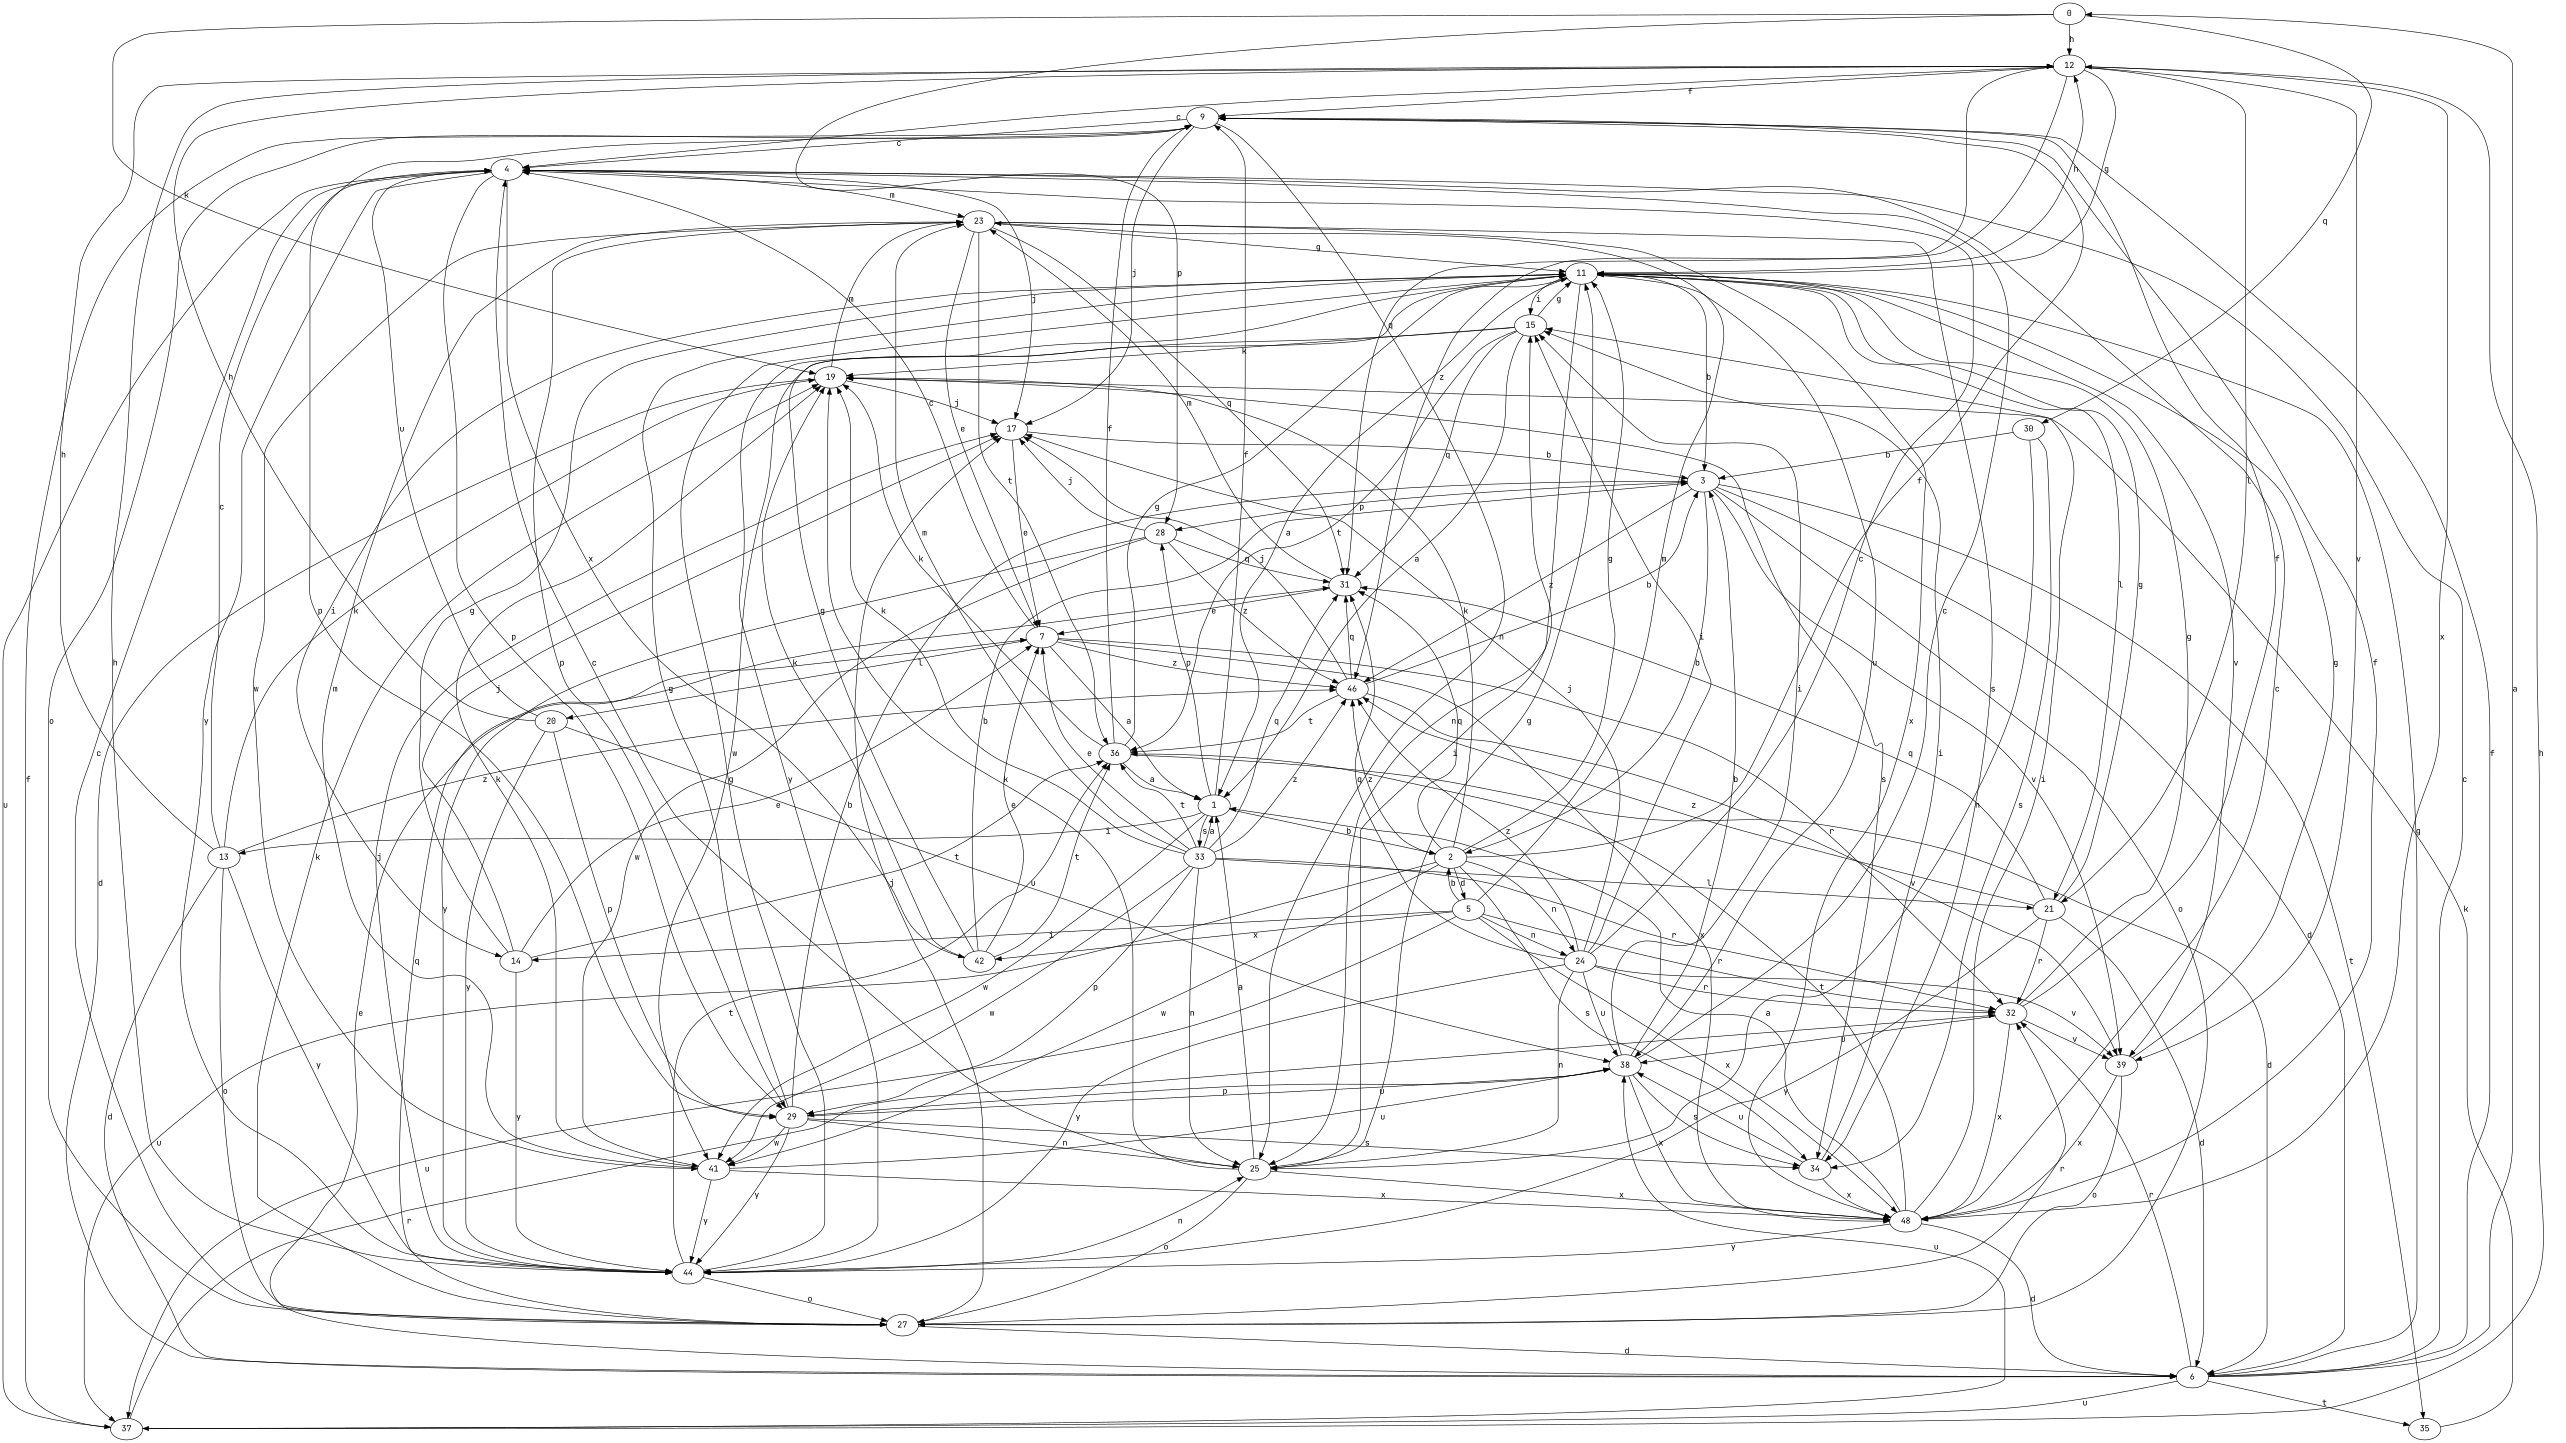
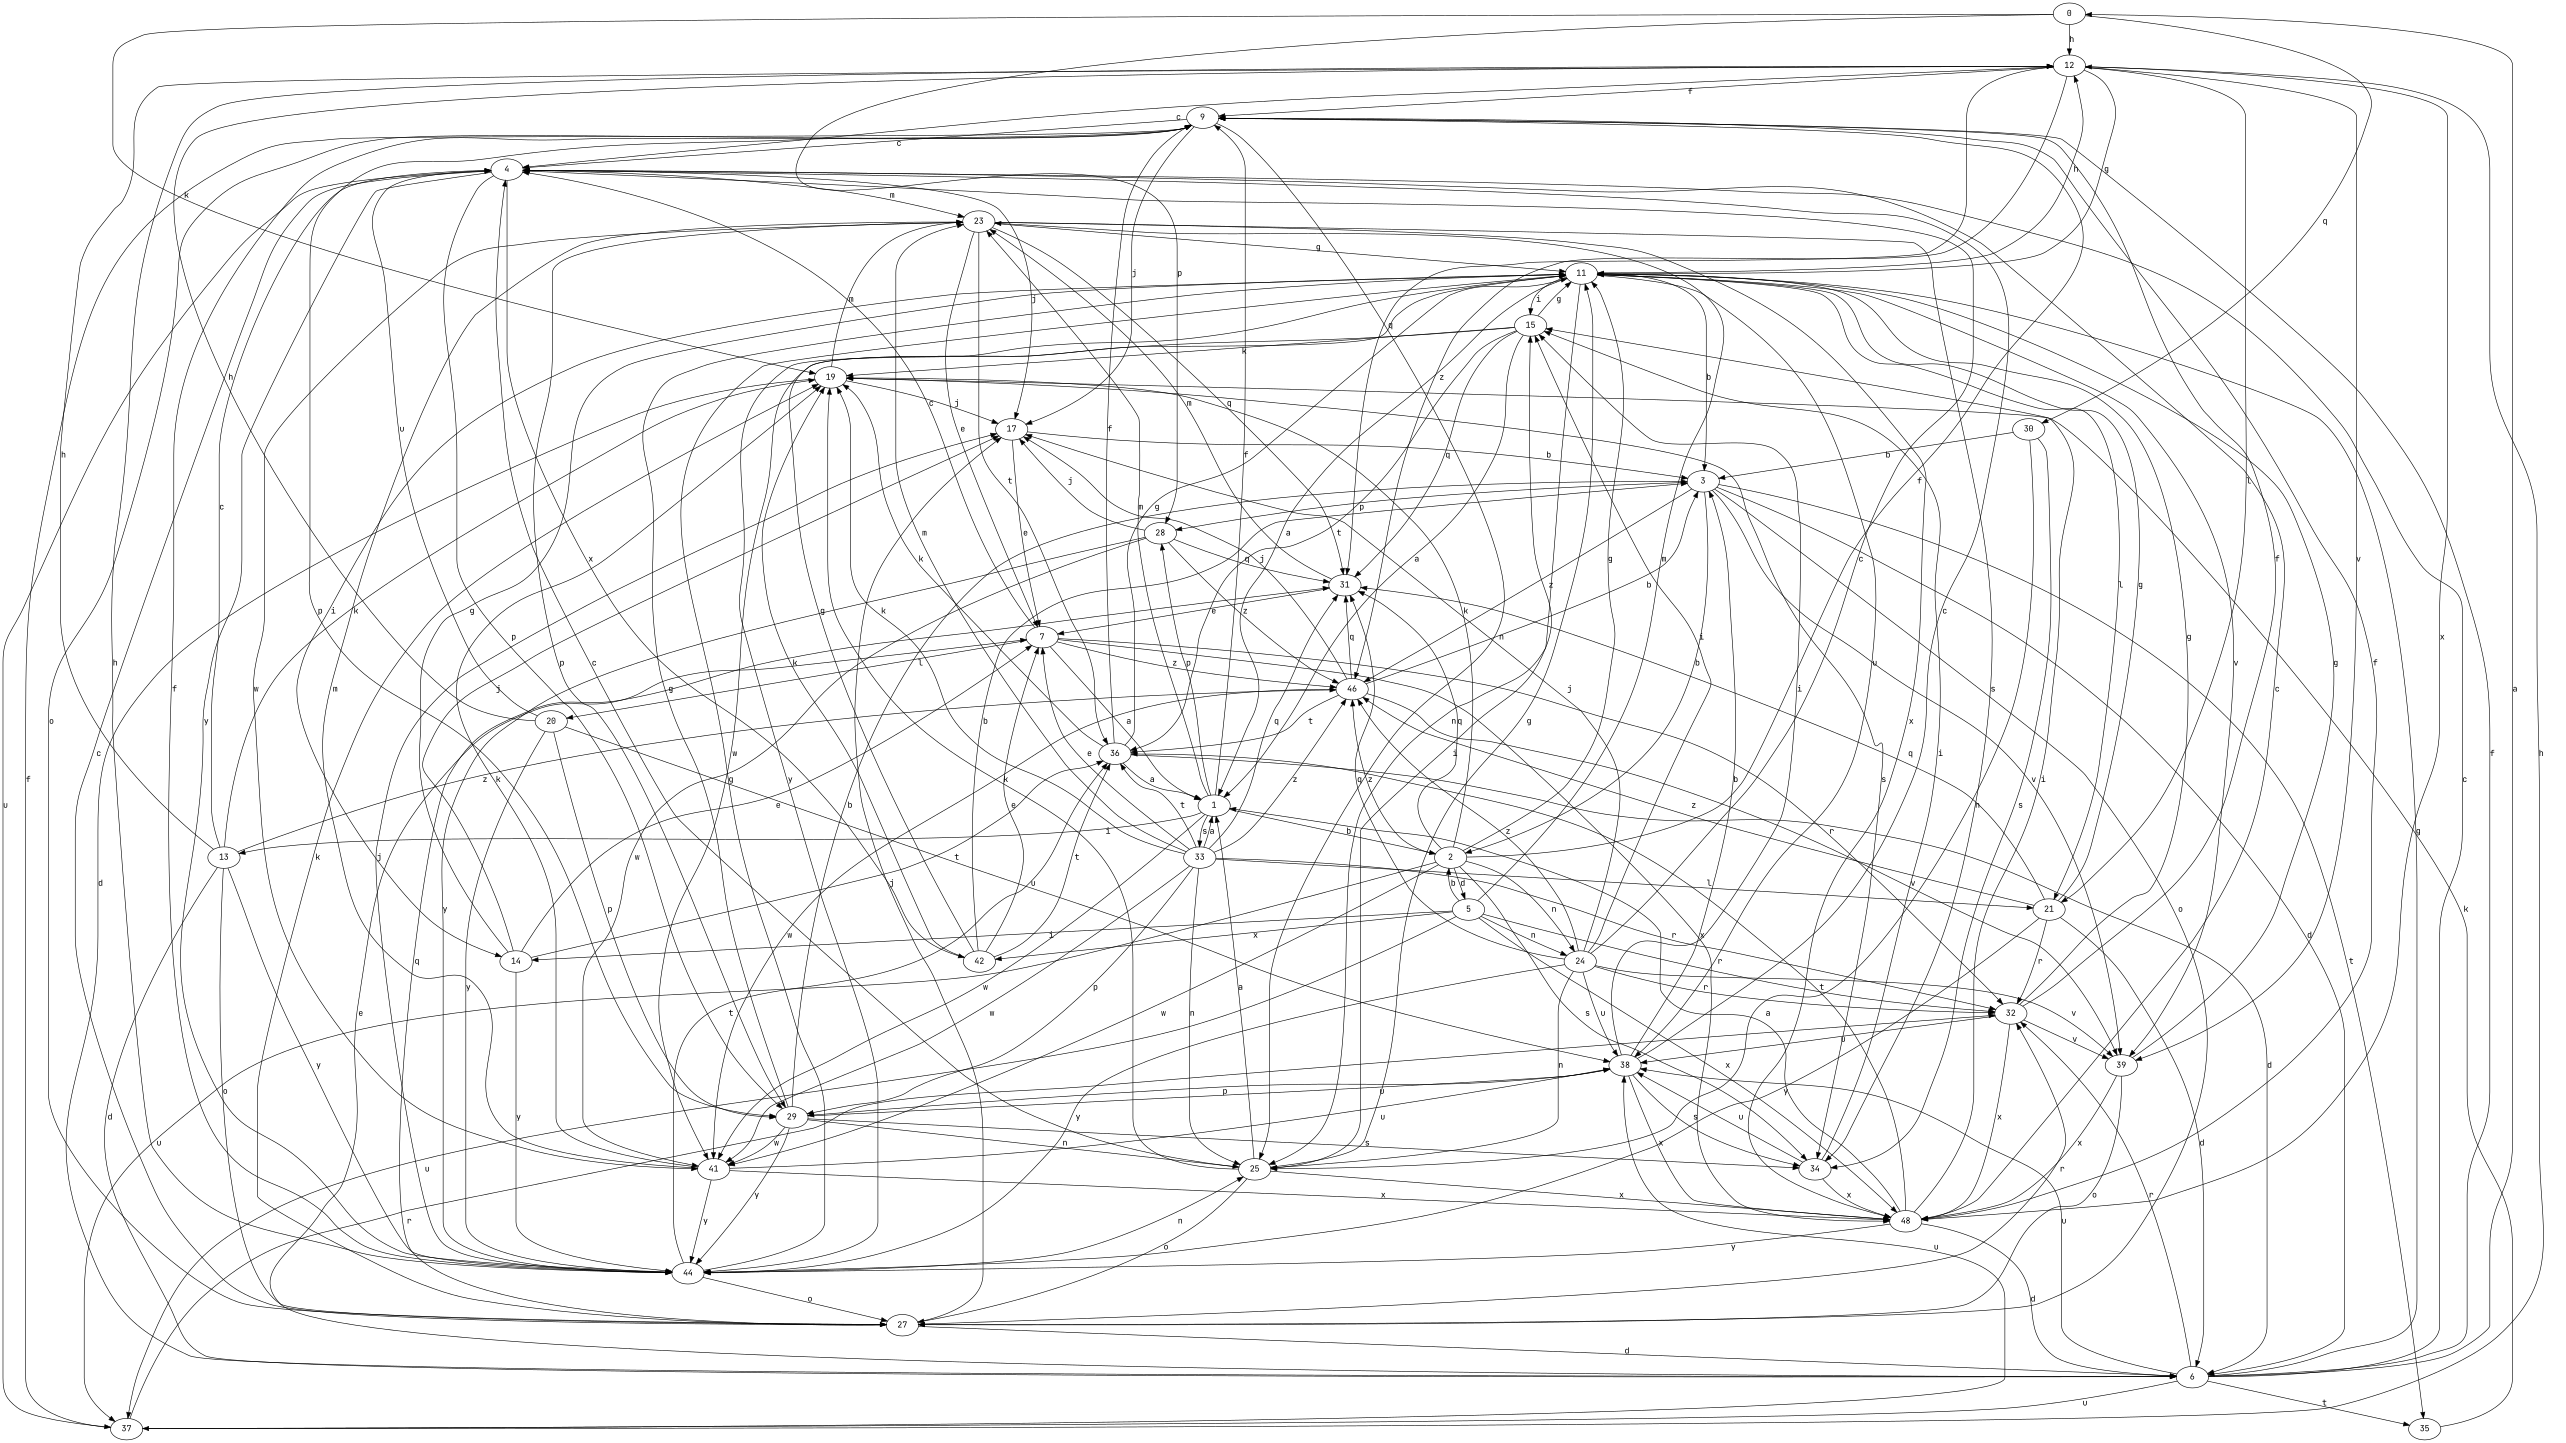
  strict digraph {
    fontname="JetBrains Mono"
    node [fontname="JetBrains Mono"]
    edge [fontname="JetBrains Mono"]
    0
    12
    19
    28
    30
    9
    11
    31
    46
    39
    4
    n12 [label=48]
    21
    23
    34
    6
    17
    41
    44
    3
    25
    1
    2
    13
    33
    5
    24
    37
    27
    29
    7
    36
    32
    38
    42
    14
    15
    35
    20
    0 -> 12 [label=h]
    0 -> 19 [label=k]
    0 -> 28 [label=p]
    0 -> 30 [label=q]
    12 -> 9 [label=f]
    12 -> 11 [label=g]
    12 -> 31 [label=q]
    12 -> 46 [label=z]
    12 -> 39 [label=v]
    12 -> 4 [label=c]
    12 -> n12 [label=x]
    12 -> 21 [label=l]
    19 -> 23 [label=m]
    19 -> 34 [label=s]
    19 -> 6 [label=d]
    19 -> 17 [label=j]
    28 -> 31 [label=q]
    28 -> 46 [label=z]
    28 -> 17 [label=j]
    28 -> 41 [label=w]
    28 -> 44 [label=y]
    30 -> 34 [label=s]
    30 -> 3 [label=b]
    30 -> 25 [label=n]
    9 -> 4 [label=c]
    9 -> 17 [label=j]
    9 -> 25 [label=n]
    9 -> 27 [label=o]
    9 -> 29 [label=p]
    11 -> 12 [label=h]
    11 -> 39 [label=v]
    11 -> 21 [label=l]
    11 -> 44 [label=y]
    11 -> 3 [label=b]
    11 -> 25 [label=n]
    11 -> 1 [label=a]
    11 -> 38 [label=u]
    11 -> 14 [label=i]
    11 -> 15 [label=i]
    31 -> 23 [label=m]
    31 -> 7 [label=e]
    46 -> 31 [label=q]
    46 -> 39 [label=v]
    46 -> 17 [label=j]
+   46 -> 41 [label=w]
    46 -> 3 [label=b]
    46 -> 36 [label=t]
    39 -> 11 [label=g]
    39 -> n12 [label=x]
    39 -> 27 [label=o]
    4 -> 23 [label=m]
    4 -> 17 [label=j]
    4 -> 44 [label=y]
    4 -> 37 [label=u]
    4 -> 29 [label=p]
    4 -> 42 [label=x]
    n12 -> 9 [label=f]
    n12 -> 4 [label=c]
    n12 -> 6 [label=d]
    n12 -> 44 [label=y]
    n12 -> 1 [label=a]
    n12 -> 36 [label=t]
    n12 -> 15 [label=i]
    21 -> 11 [label=g]
    21 -> 31 [label=q]
    21 -> 46 [label=z]
    21 -> 6 [label=d]
    21 -> 44 [label=y]
    21 -> 32 [label=r]
    23 -> 11 [label=g]
    23 -> 31 [label=q]
    23 -> n12 [label=x]
    23 -> 34 [label=s]
    23 -> 41 [label=w]
    23 -> 29 [label=p]
    23 -> 7 [label=e]
    23 -> 36 [label=t]
    34 -> n12 [label=x]
    34 -> 38 [label=u]
    34 -> 15 [label=i]
    6 -> 0 [label=a]
    6 -> 9 [label=f]
    6 -> 11 [label=g]
    6 -> 4 [label=c]
    6 -> 37 [label=u]
    6 -> 7 [label=e]
    6 -> 32 [label=r]
+   6 -> 38 [label=u]
    6 -> 35 [label=t]
    17 -> 3 [label=b]
    17 -> 7 [label=e]
    41 -> 19 [label=k]
    41 -> n12 [label=x]
    41 -> 23 [label=m]
    41 -> 44 [label=y]
    41 -> 38 [label=u]
    44 -> 12 [label=h]
+   44 -> 9 [label=f]
    44 -> 11 [label=g]
    44 -> 17 [label=j]
    44 -> 25 [label=n]
    44 -> 27 [label=o]
    44 -> 36 [label=t]
    3 -> 28 [label=p]
    3 -> 46 [label=z]
    3 -> 39 [label=v]
    3 -> 6 [label=d]
    3 -> 2 [label=b]
    3 -> 27 [label=o]
    3 -> 35 [label=t]
    25 -> 19 [label=k]
    25 -> 11 [label=g]
    25 -> 4 [label=c]
    25 -> n12 [label=x]
    25 -> 1 [label=a]
    25 -> 27 [label=o]
    25 -> 15 [label=i]
    1 -> 28 [label=p]
    1 -> 9 [label=f]
+   1 -> 23 [label=m]
    1 -> 41 [label=w]
    1 -> 2 [label=b]
    1 -> 13 [label=i]
    1 -> 33 [label=s]
    2 -> 19 [label=k]
    2 -> 9 [label=f]
    2 -> 11 [label=g]
    2 -> 31 [label=q]
    2 -> 46 [label=z]
    2 -> 34 [label=s]
    2 -> 41 [label=w]
    2 -> 5 [label=d]
    2 -> 24 [label=n]
    2 -> 37 [label=u]
    13 -> 12 [label=h]
    13 -> 19 [label=k]
    13 -> 46 [label=z]
    13 -> 4 [label=c]
    13 -> 6 [label=d]
    13 -> 44 [label=y]
    13 -> 27 [label=o]
    33 -> 19 [label=k]
    33 -> 31 [label=q]
    33 -> 46 [label=z]
    33 -> 21 [label=l]
    33 -> 23 [label=m]
    33 -> 41 [label=w]
    33 -> 25 [label=n]
    33 -> 1 [label=a]
    33 -> 29 [label=p]
    33 -> 7 [label=e]
    33 -> 36 [label=t]
    33 -> 32 [label=r]
    5 -> n12 [label=x]
    5 -> 23 [label=m]
    5 -> 2 [label=b]
    5 -> 24 [label=n]
    5 -> 37 [label=u]
    5 -> 32 [label=r]
    5 -> 42 [label=x]
    5 -> 14 [label=i]
    24 -> 31 [label=q]
    24 -> 46 [label=z]
    24 -> 39 [label=v]
    24 -> 4 [label=c]
    24 -> 17 [label=j]
    24 -> 44 [label=y]
    24 -> 25 [label=n]
    24 -> 32 [label=r]
    24 -> 38 [label=u]
    24 -> 15 [label=i]
    37 -> 12 [label=h]
    37 -> 9 [label=f]
    37 -> 32 [label=r]
    37 -> 38 [label=u]
    27 -> 19 [label=k]
    27 -> 31 [label=q]
    27 -> 4 [label=c]
    27 -> 6 [label=d]
    27 -> 17 [label=j]
    27 -> 32 [label=r]
    29 -> 11 [label=g]
    29 -> 34 [label=s]
    29 -> 41 [label=w]
    29 -> 44 [label=y]
    29 -> 3 [label=b]
    29 -> 25 [label=n]
    29 -> 38 [label=u]
    7 -> 46 [label=z]
    7 -> 4 [label=c]
    7 -> n12 [label=x]
    7 -> 1 [label=a]
    7 -> 32 [label=r]
    7 -> 20 [label=l]
    36 -> 19 [label=k]
    36 -> 9 [label=f]
    36 -> 11 [label=g]
    36 -> 6 [label=d]
    36 -> 1 [label=a]
    32 -> 9 [label=f]
    32 -> 11 [label=g]
    32 -> 39 [label=v]
    32 -> n12 [label=x]
    32 -> 38 [label=u]
    38 -> 4 [label=c]
    38 -> n12 [label=x]
    38 -> 34 [label=s]
    38 -> 3 [label=b]
    38 -> 29 [label=p]
    38 -> 15 [label=i]
    42 -> 19 [label=k]
    42 -> 11 [label=g]
    42 -> 3 [label=b]
    42 -> 7 [label=e]
    42 -> 36 [label=t]
    14 -> 11 [label=g]
    14 -> 17 [label=j]
    14 -> 44 [label=y]
    14 -> 7 [label=e]
    14 -> 36 [label=t]
    15 -> 19 [label=k]
    15 -> 11 [label=g]
    15 -> 31 [label=q]
    15 -> 41 [label=w]
    15 -> 1 [label=a]
    15 -> 36 [label=t]
    35 -> 19 [label=k]
    20 -> 12 [label=h]
    20 -> 4 [label=u]
    20 -> 44 [label=y]
    20 -> 29 [label=p]
    20 -> 38 [label=u]
  }
